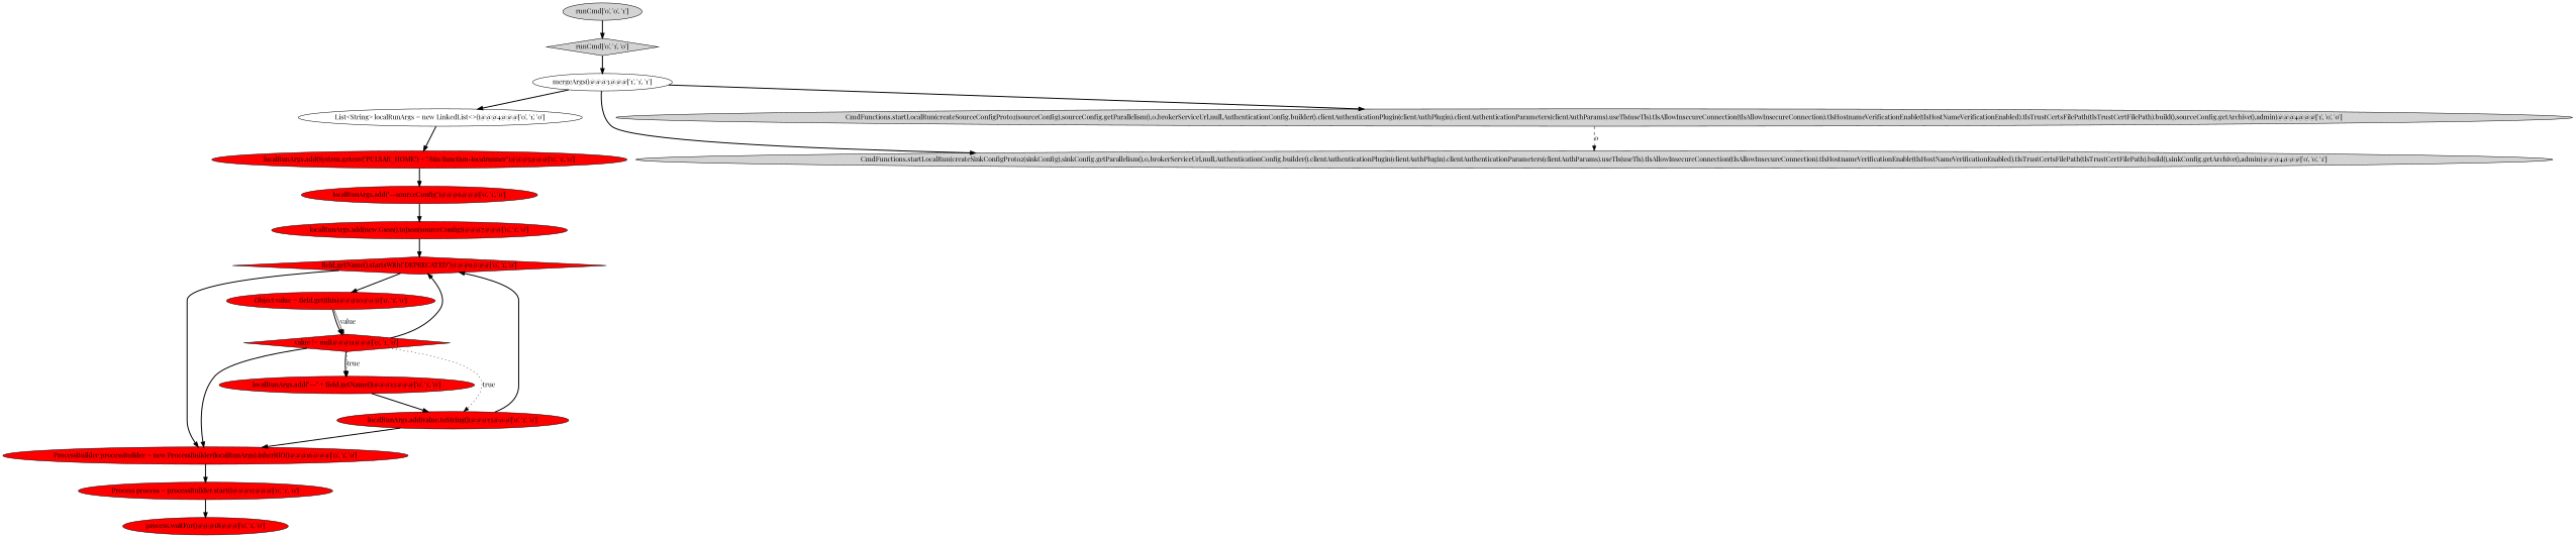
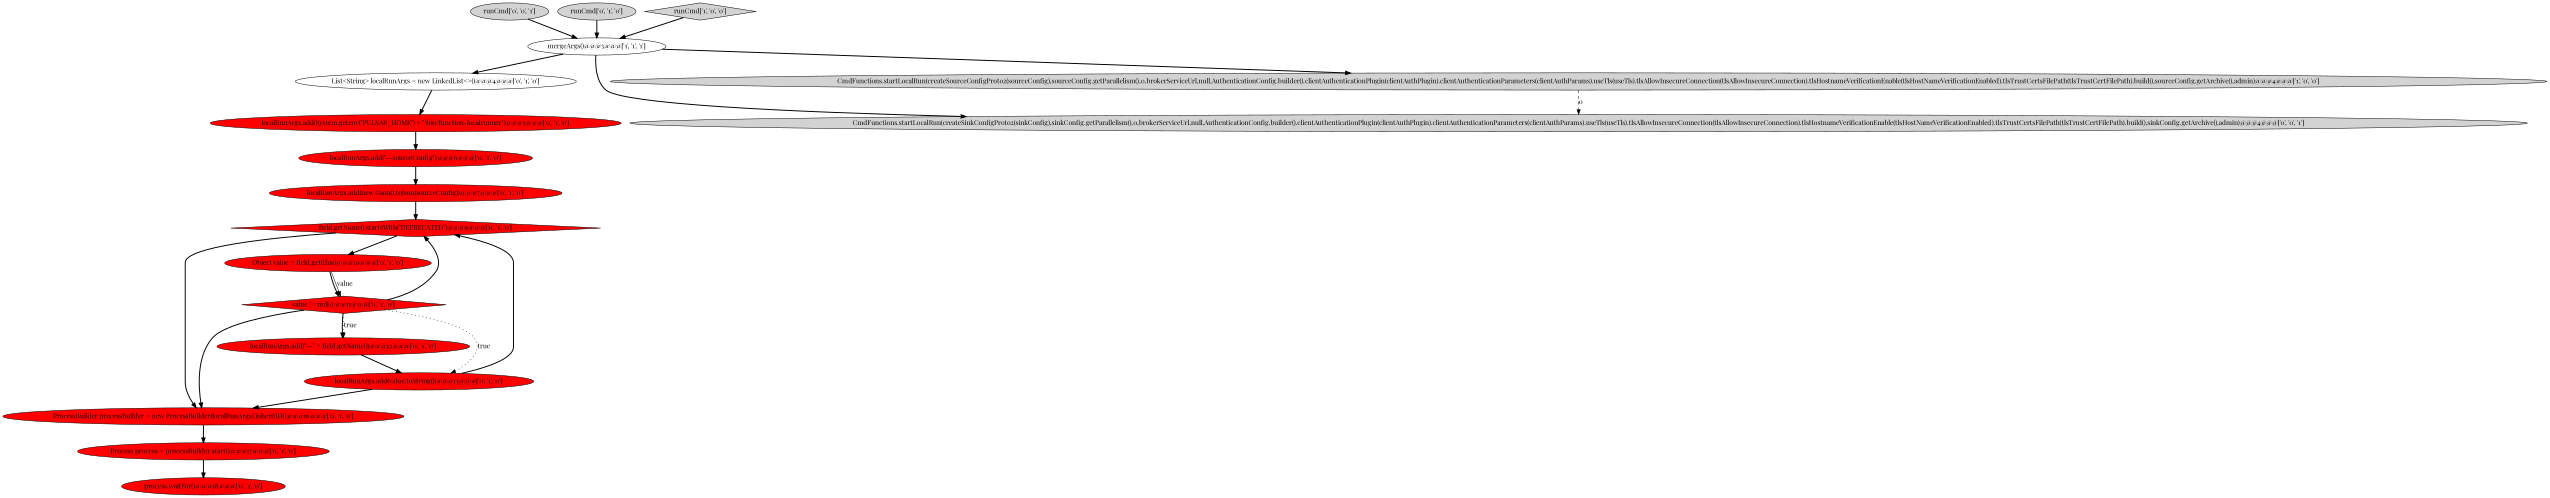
  digraph {
    fontname="Playfair Display"
    node [fillcolor=red fontname="Playfair Display" shape=ellipse style=filled]
    edge [fontname="Playfair Display" style=bold]
    n1 [label="localRunArgs.add(System.getenv(\"PULSAR_HOME\") + \"/bin/function-localrunner\")@@@5@@@['0', '1', '0']"]
    n2 [label="localRunArgs.add(\"--sourceConfig\")@@@6@@@['0', '1', '0']"]
    n3 [label="localRunArgs.add(new Gson().toJson(sourceConfig))@@@7@@@['0', '1', '0']"]
    n4 [fillcolor=white label="List<String> localRunArgs = new LinkedList<>()@@@4@@@['0', '1', '0']"]
    n5 [label="field.getName().startsWith(\"DEPRECATED\")@@@9@@@['0', '1', '0']" shape=diamond]
    n6 [label="process.waitFor()@@@18@@@['0', '1', '0']"]
    n7 [fillcolor=lightgray label="runCmd['0', '0', '1']"]
    n8 [fillcolor=white label="mergeArgs()@@@3@@@['1', '1', '1']"]
    n9 [fillcolor=lightgray label="CmdFunctions.startLocalRun(createSourceConfigProto2(sourceConfig),sourceConfig.getParallelism(),0,brokerServiceUrl,null,AuthenticationConfig.builder().clientAuthenticationPlugin(clientAuthPlugin).clientAuthenticationParameters(clientAuthParams).useTls(useTls).tlsAllowInsecureConnection(tlsAllowInsecureConnection).tlsHostnameVerificationEnable(tlsHostNameVerificationEnabled).tlsTrustCertsFilePath(tlsTrustCertFilePath).build(),sourceConfig.getArchive(),admin)@@@4@@@['1', '0', '0']"]
    n10 [fillcolor=lightgray label="CmdFunctions.startLocalRun(createSinkConfigProto2(sinkConfig),sinkConfig.getParallelism(),0,brokerServiceUrl,null,AuthenticationConfig.builder().clientAuthenticationPlugin(clientAuthPlugin).clientAuthenticationParameters(clientAuthParams).useTls(useTls).tlsAllowInsecureConnection(tlsAllowInsecureConnection).tlsHostnameVerificationEnable(tlsHostNameVerificationEnabled).tlsTrustCertsFilePath(tlsTrustCertFilePath).build(),sinkConfig.getArchive(),admin)@@@4@@@['0', '0', '1']"]
-   n11 [fillcolor=lightgray label="runCmd['0', '1', '0']" shape=diamond]
+   n11 [fillcolor=lightgray label="runCmd['0', '1', '0']"]
    n12 [label="Object value = field.get(this)@@@10@@@['0', '1', '0']"]
    n13 [label="value != null@@@11@@@['0', '1', '0']" shape=diamond]
    n14 [label="localRunArgs.add(value.toString())@@@13@@@['0', '1', '0']"]
    n15 [label="ProcessBuilder processBuilder = new ProcessBuilder(localRunArgs).inheritIO()@@@16@@@['0', '1', '0']"]
    n16 [label="localRunArgs.add(\"--\" + field.getName())@@@12@@@['0', '1', '0']"]
    n17 [label="Process process = processBuilder.start()@@@17@@@['0', '1', '0']"]
+   n18 [fillcolor=lightgray label="runCmd['1', '0', '0']" shape=diamond]
    n1 -> n2
    n2 -> n3
    n3 -> n5
    n4 -> n1
    n5 -> n12
    n5 -> n15
-   n7 -> n11
+   n7 -> n8
    n8 -> n4
    n8 -> n9
    n8 -> n10
    n9 -> n10 [label=0 style=dashed]
    n11 -> n8
    n12 -> n13 [label=value style=solid]
    n12 -> n13
    n13 -> n5
    n13 -> n14 [label=true style=dotted]
    n13 -> n15
    n13 -> n16
    n13 -> n16 [label=true style=dotted]
    n14 -> n5
    n14 -> n15
    n15 -> n17
    n16 -> n14
    n17 -> n6
+   n18 -> n8
  }
